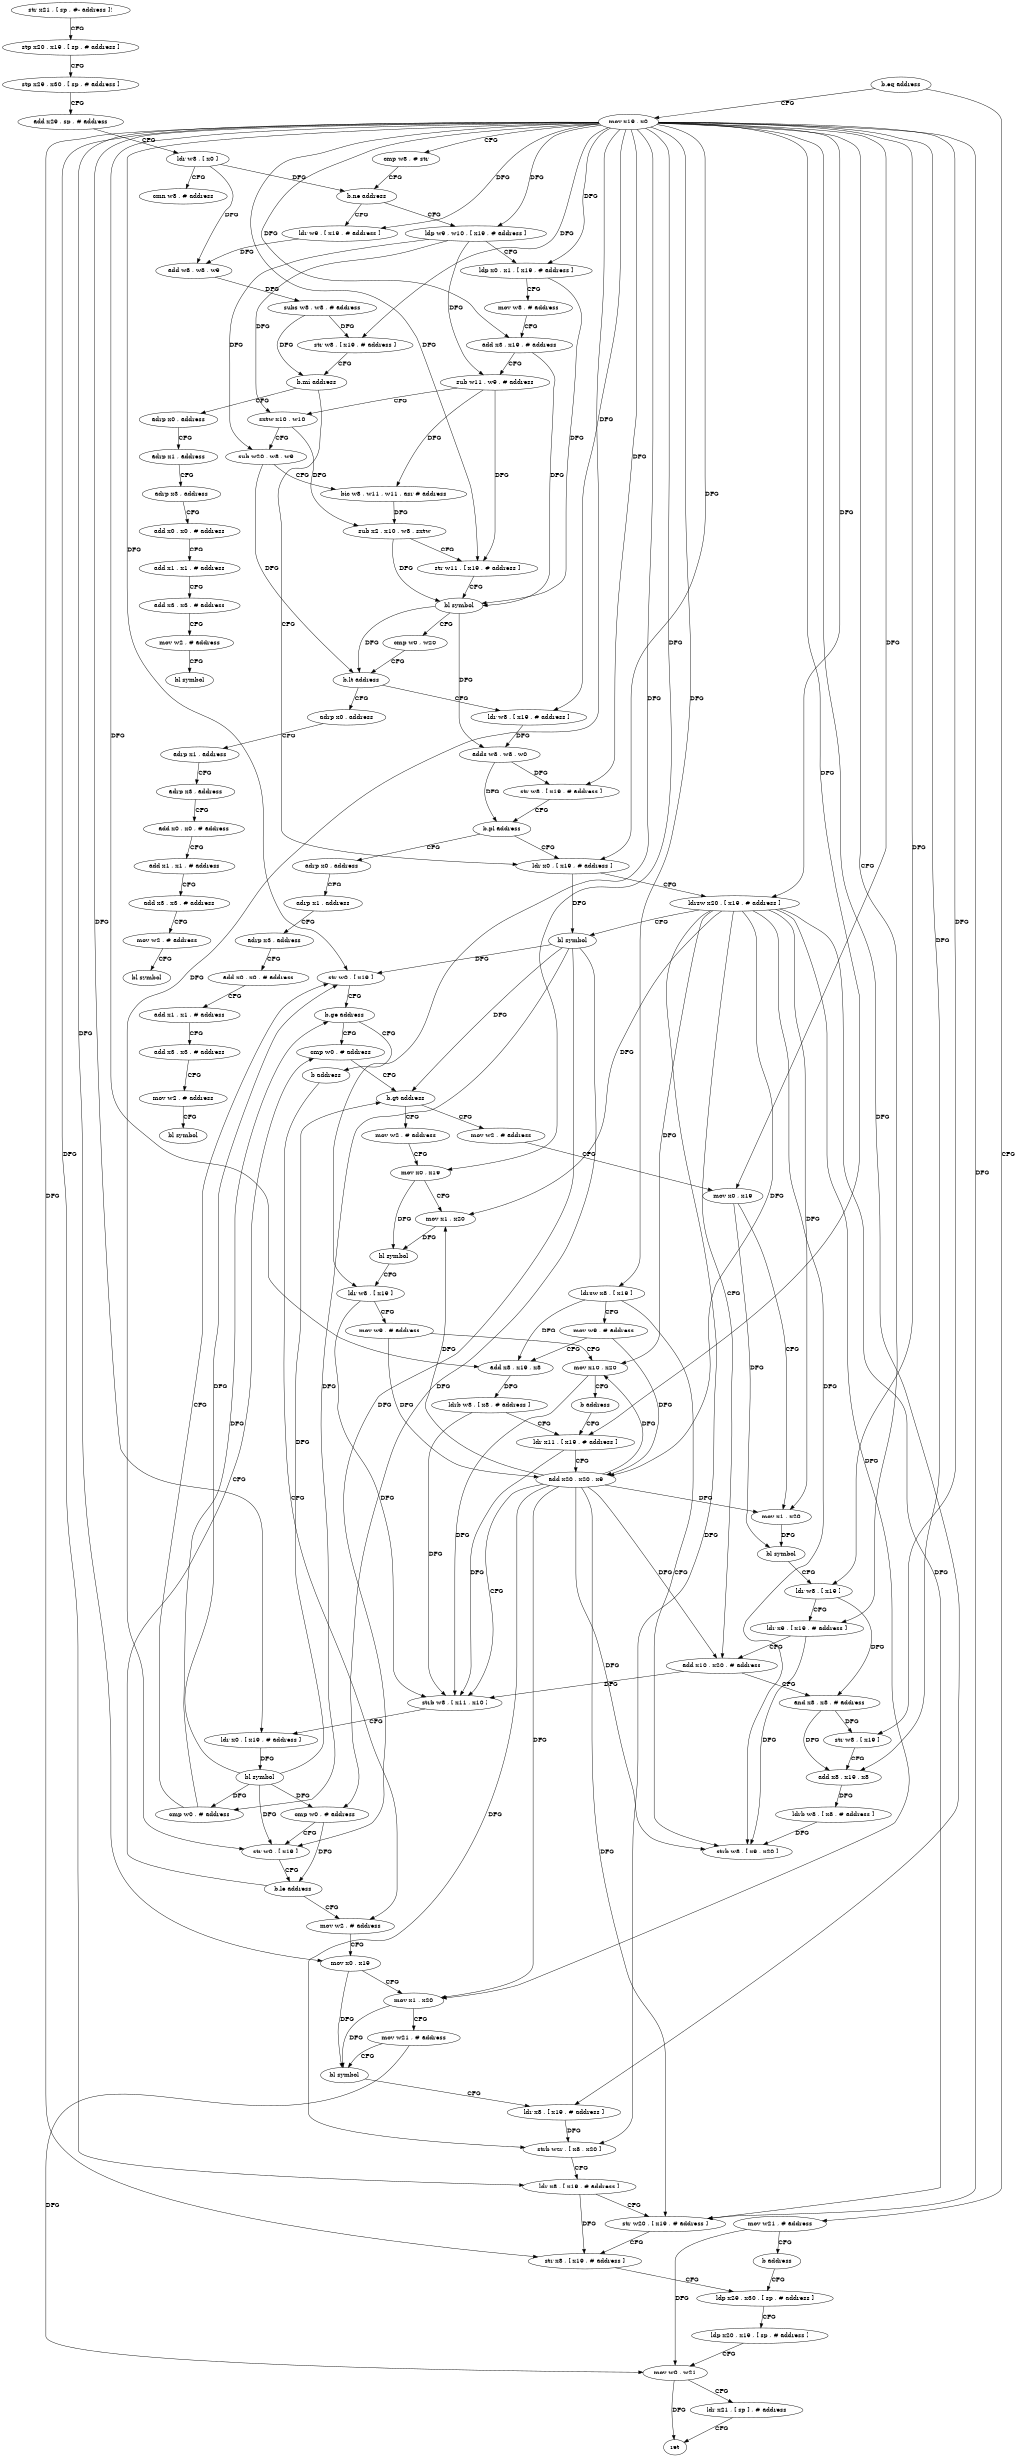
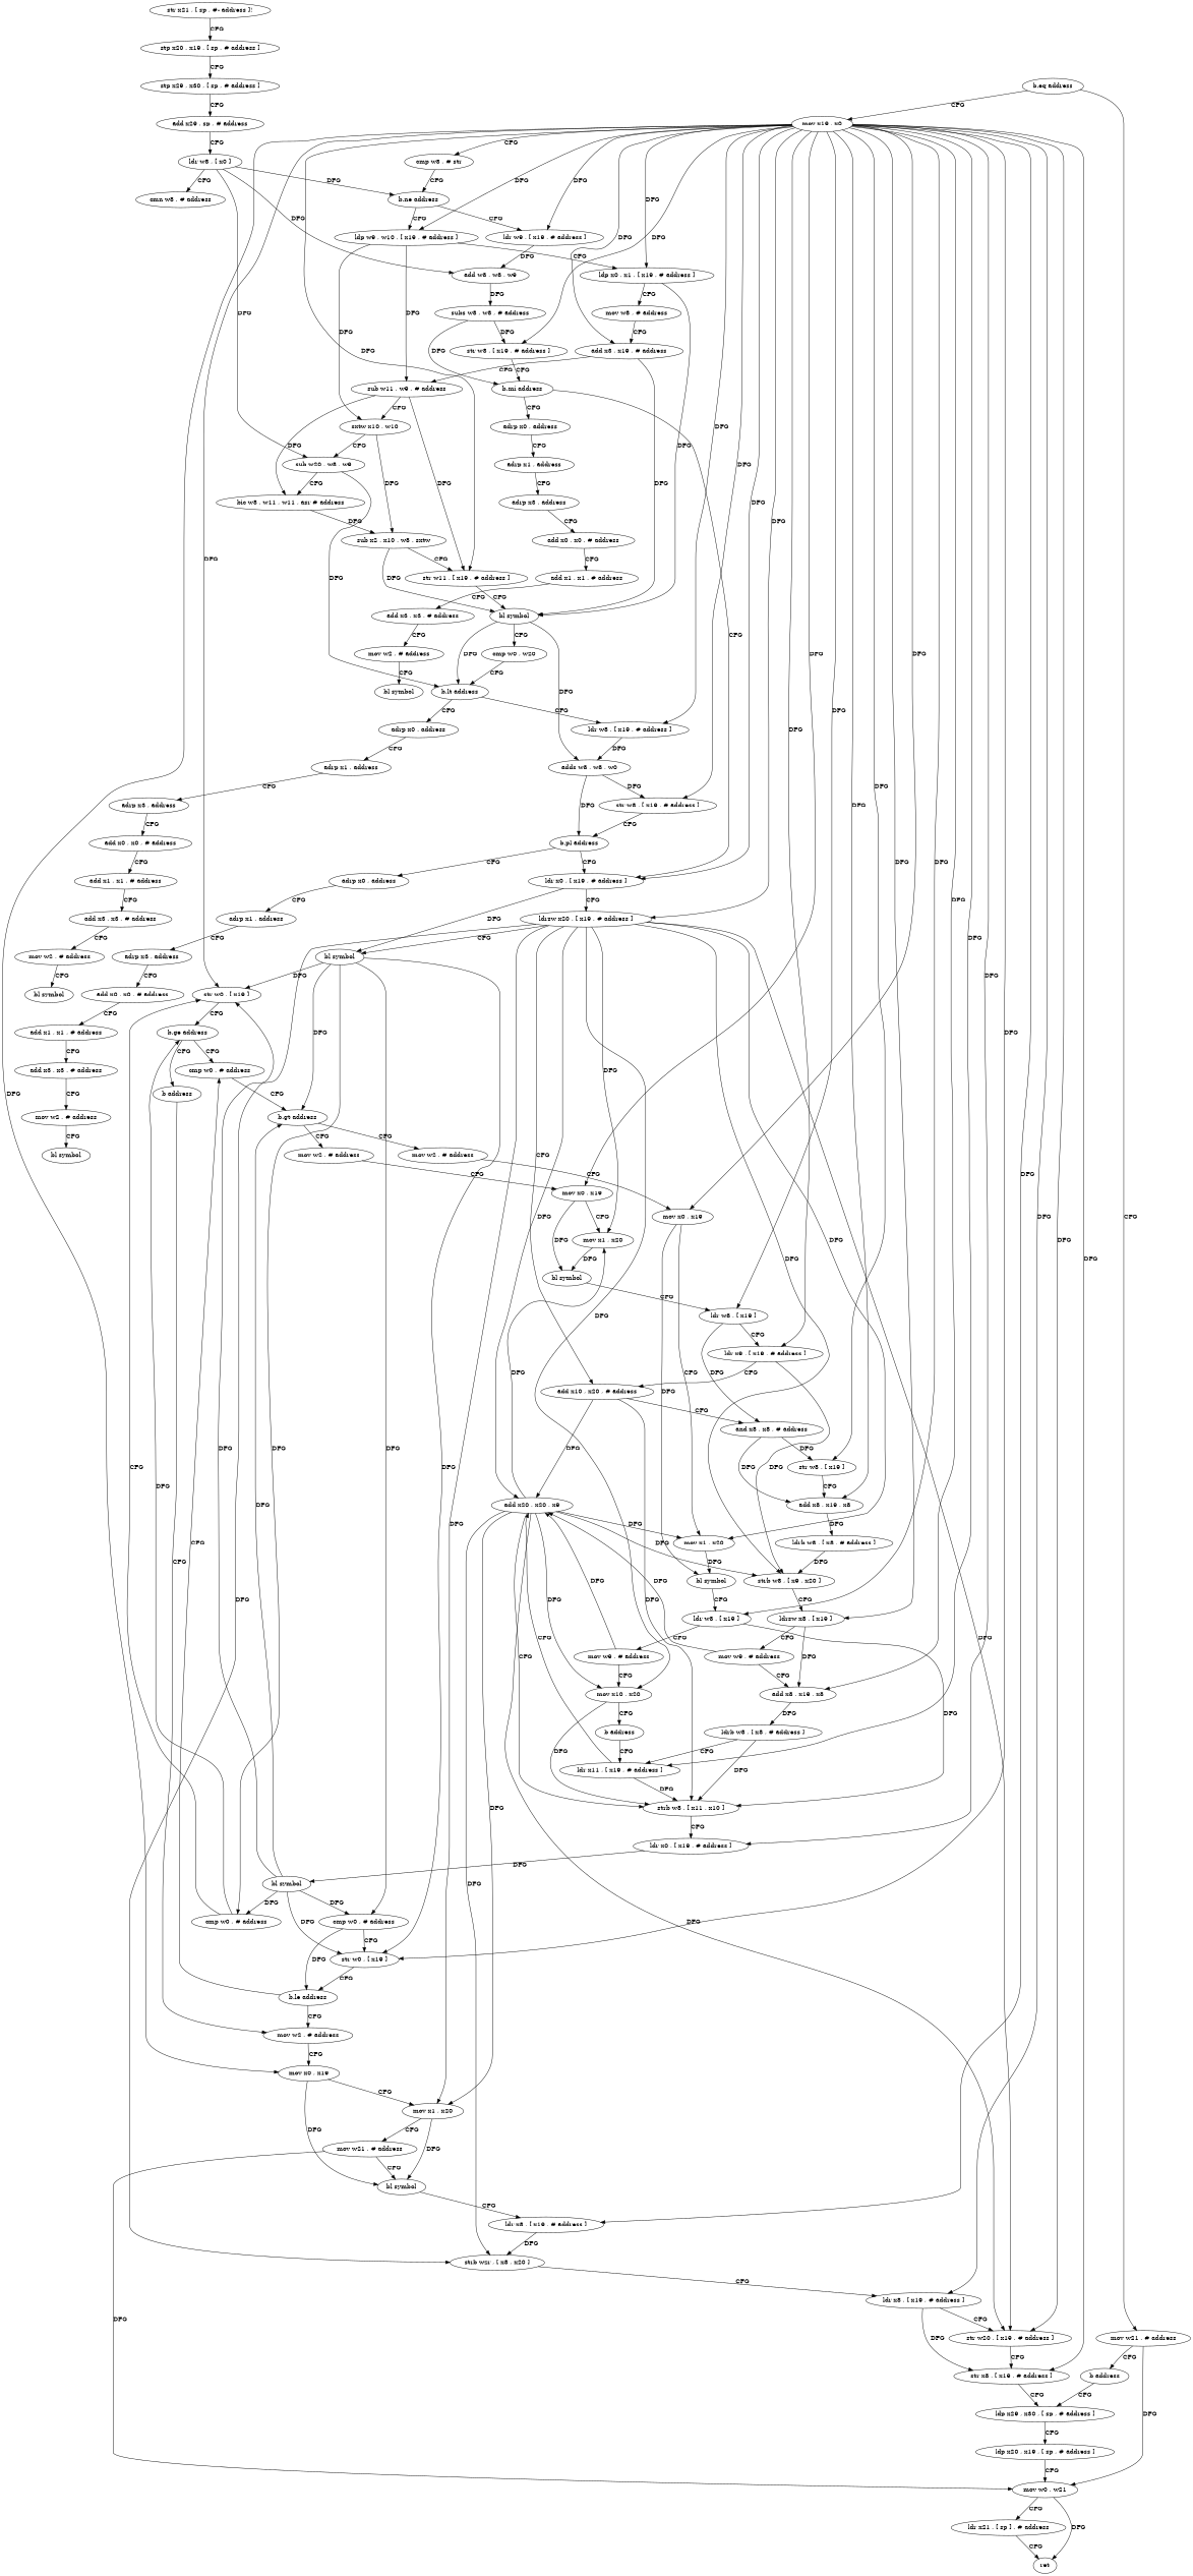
  digraph {
    n1 [label="str x21 , [ sp , #- address ]!"]
    n2 [label="stp x20 , x19 , [ sp , # address ]"]
    n3 [label="stp x29 , x30 , [ sp , # address ]"]
    n4 [label="add x29 , sp , # address"]
    n5 [label="ldr w8 , [ x0 ]"]
    n6 [label="cmn w8 , # address"]
    n7 [label="b.ne address"]
    n8 [label="add w8 , w8 , w9"]
    n9 [label="b.eq address"]
    n10 [label="mov w21 , # address"]
    n11 [label="mov x19 , x0"]
    n12 [label="ldr w9 , [ x19 , # address ]"]
    n13 [label="ldp w9 , w10 , [ x19 , # address ]"]
    n14 [label="subs w8 , w8 , # address"]
    n15 [label="b address"]
    n16 [label="mov w0 , w21"]
    n17 [label="cmp w8 , # str"]
    n18 [label="str w8 , [ x19 , # address ]"]
    n19 [label="ldr x0 , [ x19 , # address ]"]
    n20 [label="ldp x0 , x1 , [ x19 , # address ]"]
    n21 [label="add x3 , x19 , # address"]
    n22 [label="str w11 , [ x19 , # address ]"]
    n23 [label="ldr w8 , [ x19 , # address ]"]
    n24 [label="ldrsw x20 , [ x19 , # address ]"]
    n25 [label="str w0 , [ x19 ]"]
    n26 [label="str w8 , [ x19 , # address ]"]
    n27 [label="mov x0 , x19"]
    n28 [label="ldr w8 , [ x19 ]"]
    n29 [label="ldr x9 , [ x19 , # address ]"]
    n30 [label="str w8 , [ x19 ]"]
    n31 [label="add x8 , x19 , x8"]
    n32 [label="ldrsw x8 , [ x19 ]"]
    n33 [label="add x8 , x19 , x8"]
    n34 [label="ldr x11 , [ x19 , # address ]"]
    n35 [label="mov x0 , x19"]
    n36 [label="ldr w8 , [ x19 ]"]
    n37 [label="mov x0 , x19"]
    n38 [label="ldr x8 , [ x19 , # address ]"]
    n39 [label="ldr x8 , [ x19 , # address ]"]
    n40 [label="str w20 , [ x19 , # address ]"]
    n41 [label="str x8 , [ x19 , # address ]"]
    n42 [label="ldr x0 , [ x19 , # address ]"]
    n43 [label="str w0 , [ x19 ]"]
    n44 [label="ldp x29 , x30 , [ sp , # address ]"]
    n45 [label="ldr x21 , [ sp ] , # address"]
    n46 [label=ret]
    n47 [label="sub w11 , w9 , # address"]
    n48 [label="sxtw x10 , w10"]
    n49 [label="sub w20 , w8 , w9"]
    n50 [label="b.mi address"]
    n51 [label="bl symbol"]
    n52 [label="mov w8 , # address"]
    n53 [label="bl symbol"]
    n54 [label="adds w8 , w8 , w0"]
    n55 [label="mov x1 , x20"]
    n56 [label="add x10 , x20 , # address"]
    n57 [label="strb w8 , [ x9 , x20 ]"]
    n58 [label="mov x1 , x20"]
    n59 [label="mov x10 , x20"]
    n60 [label="mov x1 , x20"]
    n61 [label="strb wzr , [ x8 , x20 ]"]
    n62 [label="add x20 , x20 , x9"]
    n63 [label="b.ge address"]
    n64 [label="b.pl address"]
    n65 [label="bl symbol"]
    n66 [label="and x8 , x8 , # address"]
    n67 [label="ldrb w8 , [ x8 , # address ]"]
    n68 [label="mov w9 , # address"]
    n69 [label="ldrb w8 , [ x8 , # address ]"]
    n70 [label="strb w8 , [ x11 , x10 ]"]
    n71 [label="bl symbol"]
    n72 [label="mov w9 , # address"]
    n73 [label="bl symbol"]
    n74 [label="bl symbol"]
    n75 [label="b.le address"]
    n76 [label="ldp x20 , x19 , [ sp , # address ]"]
    n77 [label="bic w8 , w11 , w11 , asr # address"]
    n78 [label="sub x2 , x10 , w8 , sxtw"]
    n79 [label="b.lt address"]
    n80 [label="adrp x0 , address"]
    n81 [label="adrp x1 , address"]
    n82 [label="adrp x3 , address"]
    n83 [label="cmp w0 , # address"]
    n84 [label="b.gt address"]
    n85 [label="cmp w0 , # address"]
    n86 [label="cmp w0 , w20"]
    n87 [label="adrp x0 , address"]
    n88 [label="adrp x1 , address"]
    n89 [label="adrp x3 , address"]
    n90 [label="add x0 , x0 , # address"]
    n91 [label="add x1 , x1 , # address"]
    n92 [label="add x3 , x3 , # address"]
    n93 [label="mov w2 , # address"]
    n94 [label="bl symbol"]
    n95 [label="b address"]
    n96 [label="mov w21 , # address"]
    n97 [label="mov w2 , # address"]
    n98 [label="mov w2 , # address"]
    n99 [label="cmp w0 , # address"]
    n100 [label="b address"]
    n101 [label="mov w2 , # address"]
    n102 [label="add x0 , x0 , # address"]
    n103 [label="add x1 , x1 , # address"]
    n104 [label="add x3 , x3 , # address"]
    n105 [label="mov w2 , # address"]
    n106 [label="bl symbol"]
    n107 [label="adrp x0 , address"]
    n108 [label="adrp x1 , address"]
    n109 [label="adrp x3 , address"]
    n110 [label="add x0 , x0 , # address"]
    n111 [label="add x1 , x1 , # address"]
    n112 [label="add x3 , x3 , # address"]
    n113 [label="mov w2 , # address"]
    n114 [label="bl symbol"]
    n1 -> n2 [label=CFG]
    n2 -> n3 [label=CFG]
    n3 -> n4 [label=CFG]
    n4 -> n5 [label=CFG]
    n5 -> n6 [label=CFG]
    n5 -> n7 [label=DFG]
    n5 -> n8 [label=DFG]
    n7 -> n12 [label=CFG]
    n7 -> n13 [label=CFG]
    n8 -> n14 [label=DFG]
    n9 -> n10 [label=CFG]
    n9 -> n11 [label=CFG]
    n10 -> n15 [label=CFG]
    n10 -> n16 [label=DFG]
    n11 -> n12 [label=DFG]
    n11 -> n13 [label=DFG]
    n11 -> n17 [label=CFG]
    n11 -> n18 [label=DFG]
    n11 -> n19 [label=DFG]
    n11 -> n20 [label=DFG]
    n11 -> n21 [label=DFG]
    n11 -> n22 [label=DFG]
    n11 -> n23 [label=DFG]
    n11 -> n24 [label=DFG]
    n11 -> n25 [label=DFG]
    n11 -> n26 [label=DFG]
    n11 -> n27 [label=DFG]
    n11 -> n28 [label=DFG]
-   n11 -> n29 [label=CFG]
+   n11 -> n29 [label=DFG]
    n11 -> n30 [label=DFG]
    n11 -> n31 [label=DFG]
    n11 -> n32 [label=DFG]
    n11 -> n33 [label=DFG]
    n11 -> n34 [label=DFG]
    n11 -> n35 [label=DFG]
    n11 -> n36 [label=DFG]
    n11 -> n37 [label=DFG]
    n11 -> n38 [label=DFG]
    n11 -> n39 [label=DFG]
    n11 -> n40 [label=DFG]
    n11 -> n41 [label=DFG]
    n11 -> n42 [label=DFG]
    n11 -> n43 [label=DFG]
    n12 -> n8 [label=DFG]
    n13 -> n20 [label=CFG]
    n13 -> n47 [label=DFG]
    n13 -> n48 [label=DFG]
-   n13 -> n49 [label=DFG]
+   n5 -> n49 [label=DFG]
    n14 -> n18 [label=DFG]
    n14 -> n50 [label=DFG]
    n15 -> n44 [label=CFG]
    n16 -> n45 [label=CFG]
    n16 -> n46 [label=DFG]
    n17 -> n7 [label=CFG]
    n18 -> n50 [label=CFG]
    n19 -> n24 [label=CFG]
    n19 -> n51 [label=DFG]
    n20 -> n52 [label=CFG]
    n20 -> n53 [label=DFG]
    n21 -> n47 [label=CFG]
    n21 -> n53 [label=DFG]
    n22 -> n53 [label=CFG]
    n23 -> n54 [label=DFG]
    n24 -> n40 [label=DFG]
    n24 -> n51 [label=CFG]
    n24 -> n55 [label=DFG]
    n24 -> n56 [label=CFG]
    n24 -> n57 [label=DFG]
    n24 -> n58 [label=DFG]
    n24 -> n59 [label=DFG]
    n24 -> n60 [label=DFG]
    n24 -> n61 [label=DFG]
    n24 -> n62 [label=DFG]
    n25 -> n63 [label=CFG]
    n26 -> n64 [label=CFG]
    n27 -> n55 [label=CFG]
    n27 -> n65 [label=DFG]
    n28 -> n29 [label=CFG]
    n28 -> n66 [label=DFG]
    n29 -> n56 [label=CFG]
    n29 -> n57 [label=DFG]
    n30 -> n31 [label=CFG]
    n31 -> n67 [label=DFG]
    n32 -> n33 [label=DFG]
    n32 -> n68 [label=CFG]
    n33 -> n69 [label=DFG]
    n34 -> n62 [label=CFG]
    n34 -> n70 [label=DFG]
    n35 -> n58 [label=CFG]
    n35 -> n71 [label=DFG]
    n36 -> n70 [label=DFG]
    n36 -> n72 [label=CFG]
    n37 -> n60 [label=CFG]
    n37 -> n73 [label=DFG]
    n38 -> n61 [label=DFG]
    n39 -> n40 [label=CFG]
    n39 -> n41 [label=DFG]
    n40 -> n41 [label=CFG]
    n41 -> n44 [label=CFG]
    n42 -> n74 [label=DFG]
    n43 -> n75 [label=CFG]
    n44 -> n76 [label=CFG]
    n45 -> n46 [label=CFG]
    n47 -> n22 [label=DFG]
    n47 -> n48 [label=CFG]
    n47 -> n77 [label=DFG]
    n48 -> n49 [label=CFG]
    n48 -> n78 [label=DFG]
    n49 -> n77 [label=CFG]
    n49 -> n79 [label=DFG]
    n50 -> n19 [label=CFG]
    n50 -> n80 [label=CFG]
    n51 -> n25 [label=DFG]
    n51 -> n43 [label=DFG]
    n51 -> n83 [label=DFG]
    n51 -> n84 [label=DFG]
    n51 -> n85 [label=DFG]
    n52 -> n21 [label=CFG]
    n53 -> n54 [label=DFG]
    n53 -> n79 [label=DFG]
    n53 -> n86 [label=CFG]
    n54 -> n26 [label=DFG]
    n54 -> n64 [label=DFG]
    n55 -> n65 [label=DFG]
    n56 -> n66 [label=CFG]
    n56 -> n70 [label=DFG]
-   n32 -> n57 [label=CFG]
+   n57 -> n32 [label=CFG]
    n58 -> n71 [label=DFG]
    n59 -> n70 [label=DFG]
    n59 -> n95 [label=CFG]
    n60 -> n73 [label=DFG]
    n60 -> n96 [label=CFG]
    n61 -> n39 [label=CFG]
    n62 -> n40 [label=DFG]
    n62 -> n55 [label=DFG]
-   n62 -> n56 [label=DFG]
+   n56 -> n62 [label=DFG]
    n62 -> n57 [label=DFG]
    n62 -> n58 [label=DFG]
    n62 -> n59 [label=DFG]
    n62 -> n60 [label=DFG]
    n62 -> n61 [label=DFG]
    n62 -> n70 [label=CFG]
    n63 -> n99 [label=CFG]
    n63 -> n100 [label=CFG]
    n64 -> n19 [label=CFG]
    n64 -> n107 [label=CFG]
    n65 -> n28 [label=CFG]
    n66 -> n30 [label=DFG]
    n66 -> n31 [label=DFG]
    n67 -> n57 [label=DFG]
    n68 -> n33 [label=CFG]
    n68 -> n62 [label=DFG]
    n69 -> n34 [label=CFG]
    n69 -> n70 [label=DFG]
    n70 -> n42 [label=CFG]
    n71 -> n36 [label=CFG]
    n72 -> n59 [label=CFG]
    n72 -> n62 [label=DFG]
    n73 -> n38 [label=CFG]
    n74 -> n25 [label=DFG]
    n74 -> n43 [label=DFG]
    n74 -> n83 [label=DFG]
    n74 -> n84 [label=DFG]
    n74 -> n85 [label=DFG]
    n75 -> n99 [label=CFG]
    n75 -> n101 [label=CFG]
    n76 -> n16 [label=CFG]
    n77 -> n78 [label=DFG]
    n78 -> n22 [label=CFG]
    n78 -> n53 [label=DFG]
    n79 -> n23 [label=CFG]
    n79 -> n87 [label=CFG]
    n80 -> n81 [label=CFG]
    n81 -> n82 [label=CFG]
    n82 -> n90 [label=CFG]
    n83 -> n25 [label=CFG]
    n83 -> n63 [label=DFG]
    n84 -> n97 [label=CFG]
    n84 -> n98 [label=CFG]
    n85 -> n43 [label=CFG]
    n85 -> n75 [label=DFG]
    n86 -> n79 [label=CFG]
    n87 -> n88 [label=CFG]
    n88 -> n89 [label=CFG]
    n89 -> n102 [label=CFG]
    n90 -> n91 [label=CFG]
    n91 -> n92 [label=CFG]
    n92 -> n93 [label=CFG]
    n93 -> n94 [label=CFG]
    n95 -> n34 [label=CFG]
    n96 -> n16 [label=DFG]
    n96 -> n73 [label=CFG]
    n97 -> n27 [label=CFG]
    n98 -> n35 [label=CFG]
    n99 -> n84 [label=CFG]
    n100 -> n101 [label=CFG]
    n101 -> n37 [label=CFG]
    n102 -> n103 [label=CFG]
    n103 -> n104 [label=CFG]
    n104 -> n105 [label=CFG]
    n105 -> n106 [label=CFG]
    n107 -> n108 [label=CFG]
    n108 -> n109 [label=CFG]
    n109 -> n110 [label=CFG]
    n110 -> n111 [label=CFG]
    n111 -> n112 [label=CFG]
    n112 -> n113 [label=CFG]
    n113 -> n114 [label=CFG]
  }
